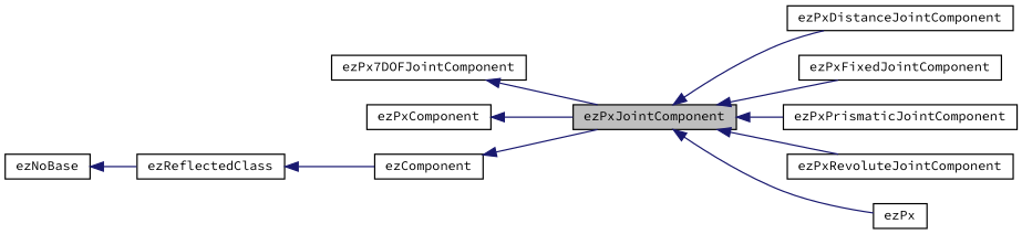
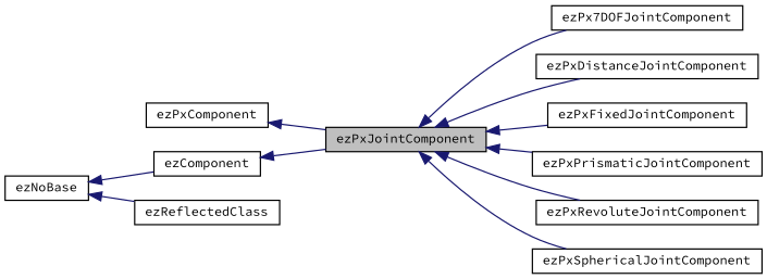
  digraph {
    fontname="Source Code Pro"
    rankdir=LR
    node [color=black fillcolor=white fontname="Source Code Pro" fontsize=10 shape=record style=filled]
    edge [color=midnightblue dir=back fontname="Source Code Pro" fontsize=10 labelfontname=Helvetica labelfontsize=10 style=solid]
    n1 [fillcolor=grey75 fontcolor=black height=0.2 label=ezPxJointComponent width=0.4]
    n2 [height=0.2 label=ezPx7DOFJointComponent width=0.4]
    n3 [height=0.2 label=ezPxDistanceJointComponent width=0.4]
    n4 [height=0.2 label=ezPxFixedJointComponent width=0.4]
    n5 [height=0.2 label=ezPxPrismaticJointComponent width=0.4]
    n6 [height=0.2 label=ezPxRevoluteJointComponent width=0.4]
-   n7 [height=0.2 label=ezPx width=0.4]
+   n7 [height=0.2 label=ezPxSphericalJointComponent width=0.4]
    n8 [height=0.2 label=ezPxComponent width=0.4]
    n9 [height=0.2 label=ezComponent width=0.4]
    n10 [height=0.2 label=ezReflectedClass width=0.4]
    n11 [height=0.2 label=ezNoBase width=0.4]
-   n2 -> n1
+   n1 -> n2
    n1 -> n3
    n1 -> n4
    n1 -> n5
    n1 -> n6
    n1 -> n7
    n8 -> n1
    n9 -> n1
-   n10 -> n9
+   n11 -> n9
    n11 -> n10
  }
